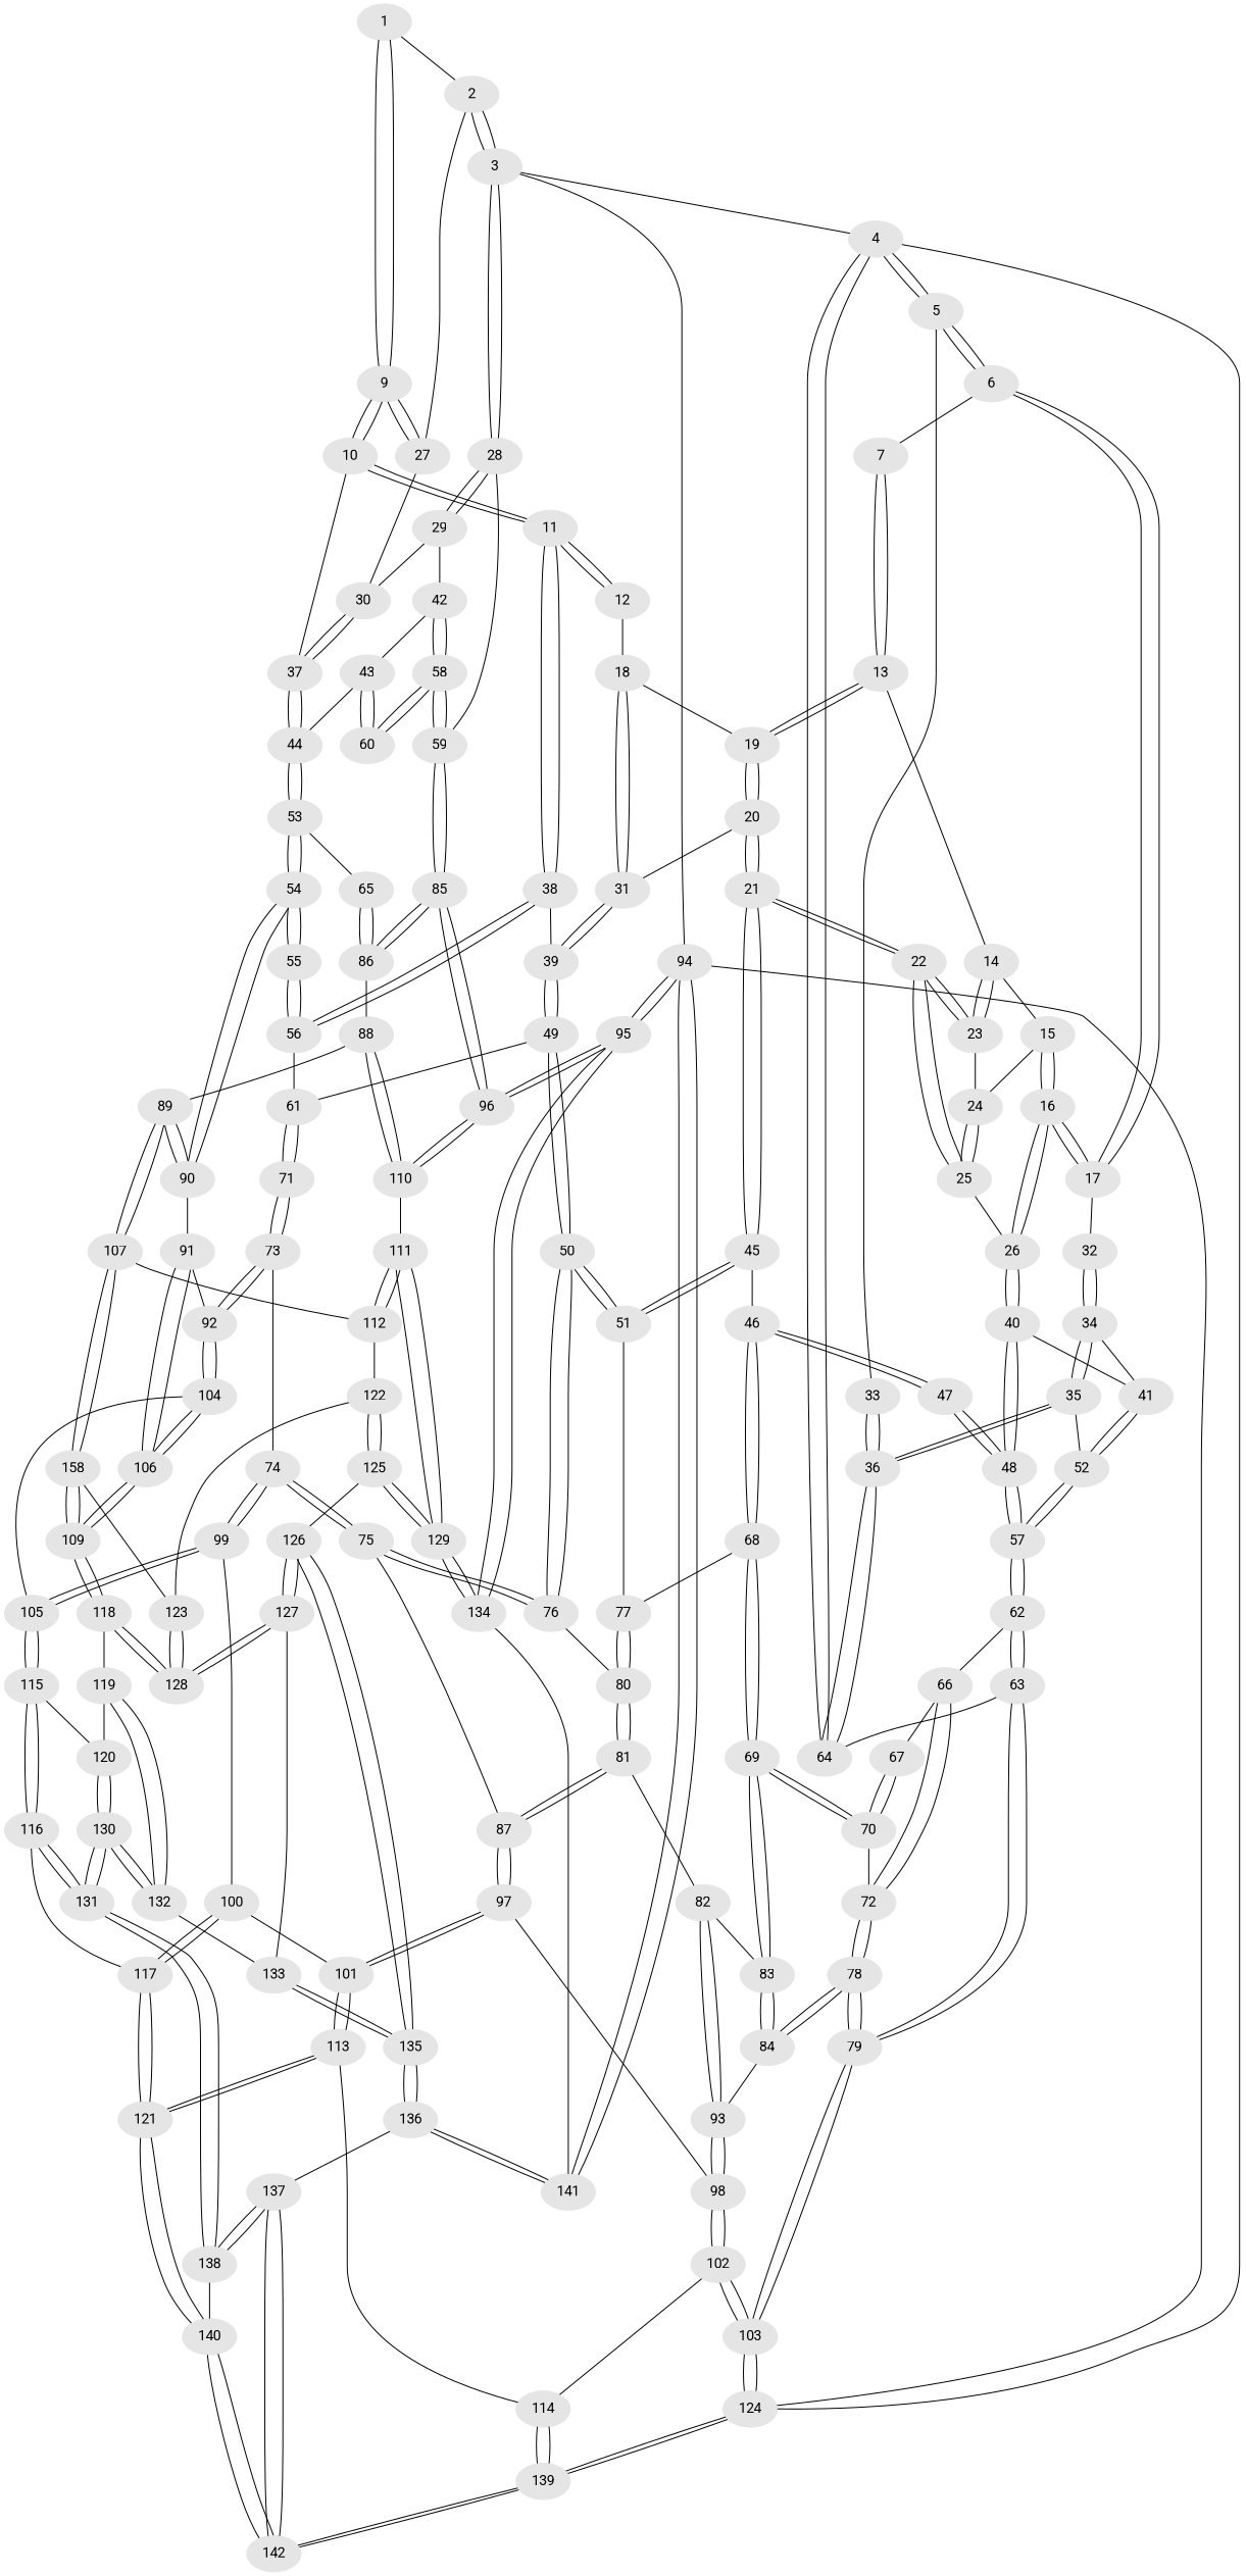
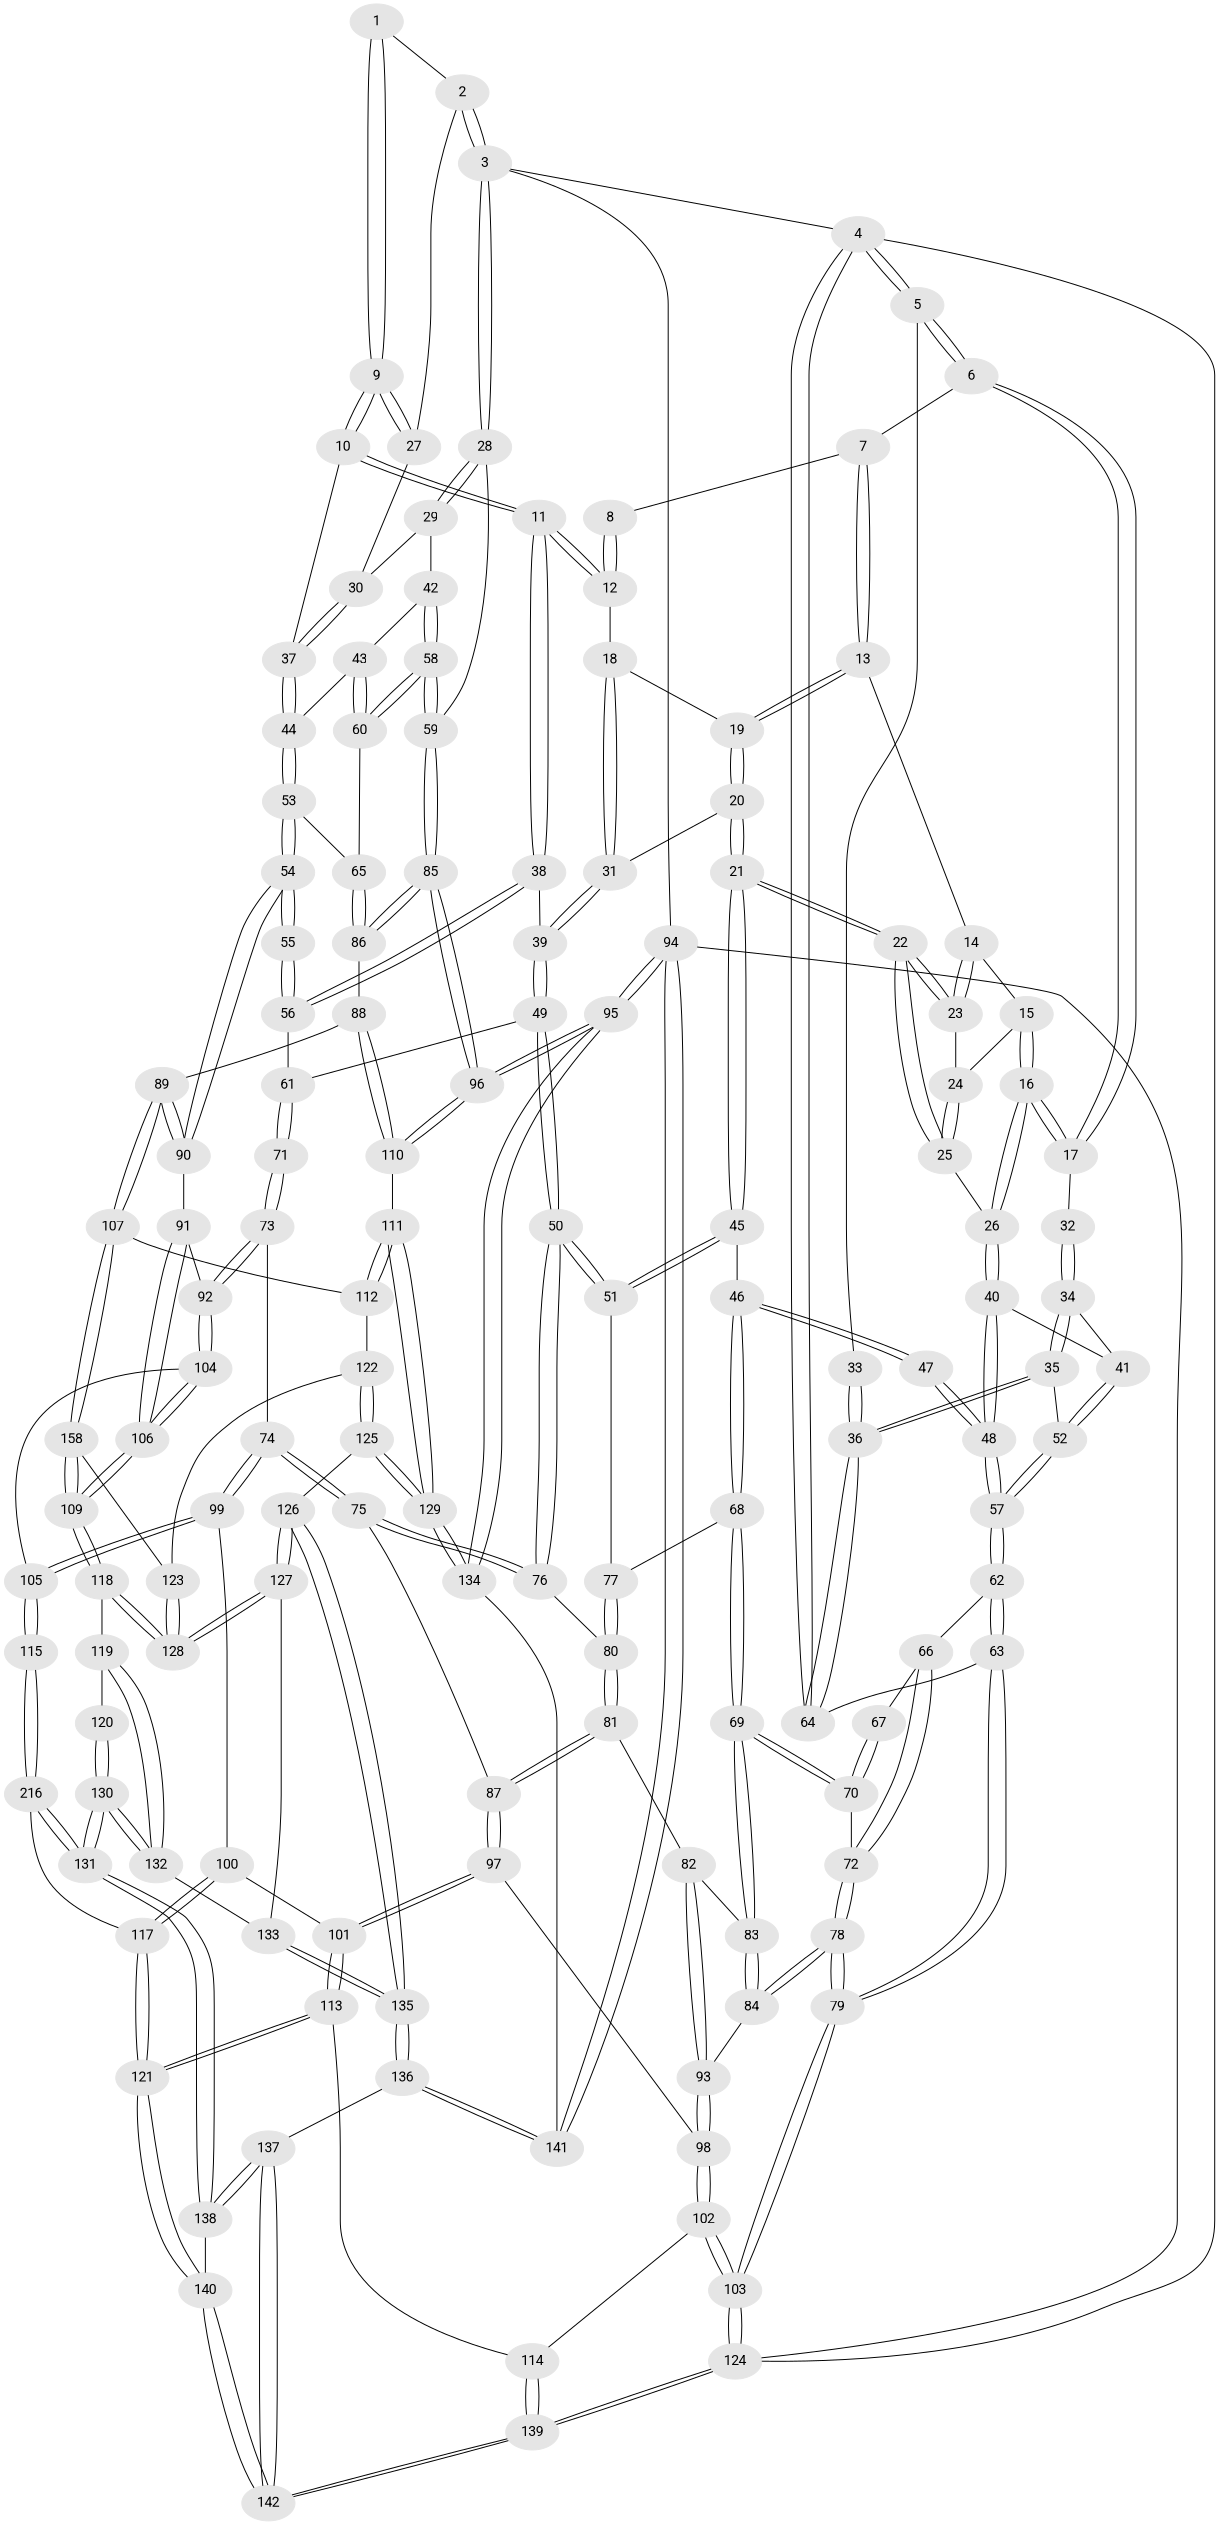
  graph {
    fontname=Roboto
    node [color=gray90 fontname=Roboto style=filled]
    edge [fontname=Roboto]
    1
    2
    9
    3
    27
    10
    4
    28
    94
    30
    5
    64
    124
    29
    59
    95
    141
    6
    33
    139
    7
    17
    36
+   8
    13
    32
    12
    14
    19
    18
    11
    37
    38
    44
    39
    56
    31
    15
    23
    20
    16
    24
    26
    25
    40
    34
    21
    22
    45
    46
    51
    41
    48
    42
    85
    43
    58
    49
    35
    52
    57
    53
    61
    50
    60
    65
    54
    47
    68
    77
    69
    62
    76
    71
    80
    55
    90
    86
    91
    73
    63
    66
    96
    79
    67
    72
    103
    88
    70
    78
    83
    84
    74
    92
    75
    99
    104
    87
    100
    105
    97
    81
    93
    82
    98
    110
    89
    101
    107
    111
    n111 [label=158]
    112
    106
    109
    102
    134
    113
    114
    117
    115
    121
-   116
+   116 [label=216]
    120
    118
    123
    122
    128
    119
    129
    125
    140
    142
    131
    130
    138
    132
    133
    126
    127
    135
    136
    137
    1 -- 2
    1 -- 9
    1 -- 9
    2 -- 3
    2 -- 3
    2 -- 27
    9 -- 27
    9 -- 27
    9 -- 10
    9 -- 10
    3 -- 4
    3 -- 28
    3 -- 28
    3 -- 94
    27 -- 30
    10 -- 11
    10 -- 11
    10 -- 37
    4 -- 5
    4 -- 5
    4 -- 64
    4 -- 64
    4 -- 124
    28 -- 29
    28 -- 29
    28 -- 59
    94 -- 124
    94 -- 95
    94 -- 95
    94 -- 141
    94 -- 141
    30 -- 37
    30 -- 37
    5 -- 6
    5 -- 6
    5 -- 33
    124 -- 139
    124 -- 139
    29 -- 30
    29 -- 42
    59 -- 85
    59 -- 85
    95 -- 96
    95 -- 96
    95 -- 134
    95 -- 134
    6 -- 7
    6 -- 17
    6 -- 17
    33 -- 36
    33 -- 36
    139 -- 142
    139 -- 142
+   7 -- 8
    7 -- 13
    7 -- 13
    17 -- 32
    36 -- 64
    36 -- 64
+   8 -- 12
+   8 -- 12
    13 -- 14
    13 -- 19
    13 -- 19
    32 -- 34
    32 -- 34
    12 -- 18
    14 -- 15
    14 -- 23
    14 -- 23
    19 -- 20
    19 -- 20
    18 -- 19
    18 -- 31
    18 -- 31
    11 -- 12
    11 -- 12
    11 -- 38
    11 -- 38
    37 -- 44
    37 -- 44
    38 -- 39
    38 -- 56
    38 -- 56
    44 -- 53
    44 -- 53
    39 -- 49
    39 -- 49
    56 -- 61
    31 -- 39
    31 -- 39
    15 -- 16
    15 -- 16
    15 -- 24
    23 -- 24
    20 -- 31
    20 -- 21
    20 -- 21
    16 -- 17
    16 -- 17
    16 -- 26
    16 -- 26
    24 -- 25
    24 -- 25
    26 -- 40
    26 -- 40
    25 -- 26
    40 -- 41
    40 -- 48
    40 -- 48
    34 -- 41
    34 -- 35
    34 -- 35
    21 -- 22
    21 -- 22
    21 -- 45
    21 -- 45
    22 -- 23
    22 -- 23
    22 -- 25
    22 -- 25
    45 -- 46
    45 -- 51
    45 -- 51
    46 -- 47
    46 -- 47
    46 -- 68
    46 -- 68
    51 -- 77
    41 -- 52
    41 -- 52
    48 -- 57
    48 -- 57
    42 -- 43
    42 -- 58
    42 -- 58
    85 -- 86
    85 -- 86
    85 -- 96
    85 -- 96
    43 -- 44
    43 -- 60
    43 -- 60
    58 -- 59
    58 -- 59
    58 -- 60
    58 -- 60
    49 -- 61
    49 -- 50
    49 -- 50
    35 -- 36
    35 -- 36
    35 -- 52
    52 -- 57
    52 -- 57
    57 -- 62
    57 -- 62
    53 -- 65
    53 -- 54
    53 -- 54
    61 -- 71
    61 -- 71
    50 -- 51
    50 -- 51
    50 -- 76
    50 -- 76
+   60 -- 65
    65 -- 86
    65 -- 86
    54 -- 55
    54 -- 55
    54 -- 90
    54 -- 90
    47 -- 48
    47 -- 48
    68 -- 77
    68 -- 69
    68 -- 69
    77 -- 80
    77 -- 80
    69 -- 70
    69 -- 70
    69 -- 83
    69 -- 83
    62 -- 63
    62 -- 63
    62 -- 66
    76 -- 80
    71 -- 73
    71 -- 73
    80 -- 81
    80 -- 81
    55 -- 56
    55 -- 56
    90 -- 91
    86 -- 88
    91 -- 92
    91 -- 106
    91 -- 106
    73 -- 74
    73 -- 92
    73 -- 92
    63 -- 64
    63 -- 79
    63 -- 79
    66 -- 67
    66 -- 72
    66 -- 72
    96 -- 110
    96 -- 110
    79 -- 103
    79 -- 103
    67 -- 70
    67 -- 70
    72 -- 78
    72 -- 78
    103 -- 124
    103 -- 124
    88 -- 110
    88 -- 110
    88 -- 89
    70 -- 72
    78 -- 79
    78 -- 79
    78 -- 84
    78 -- 84
    83 -- 84
    83 -- 84
    84 -- 93
    74 -- 75
    74 -- 75
    74 -- 99
    74 -- 99
    92 -- 104
    92 -- 104
    75 -- 76
    75 -- 76
    75 -- 87
    99 -- 100
    99 -- 105
    99 -- 105
    104 -- 105
    104 -- 106
    104 -- 106
    87 -- 97
    87 -- 97
    100 -- 101
    100 -- 117
    100 -- 117
    105 -- 115
    105 -- 115
    97 -- 98
    97 -- 101
    97 -- 101
    81 -- 87
    81 -- 87
    81 -- 82
    93 -- 98
    93 -- 98
    82 -- 83
    82 -- 93
    82 -- 93
    98 -- 102
    98 -- 102
    110 -- 111
    89 -- 90
    89 -- 90
    89 -- 107
    89 -- 107
    101 -- 113
    101 -- 113
    107 -- n111
    107 -- n111
    107 -- 112
    111 -- 112
    111 -- 112
    111 -- 129
    111 -- 129
    n111 -- 109
    n111 -- 109
    n111 -- 123
    112 -- 122
    106 -- 109
    106 -- 109
    109 -- 118
    109 -- 118
    102 -- 103
    102 -- 103
    102 -- 114
    134 -- 141
    113 -- 114
    113 -- 121
    113 -- 121
    114 -- 139
    114 -- 139
    117 -- 121
    117 -- 121
    115 -- 116
    115 -- 116
-   115 -- 120
    121 -- 140
    121 -- 140
    116 -- 117
    116 -- 131
    116 -- 131
    120 -- 130
    120 -- 130
    118 -- 128
    118 -- 128
    118 -- 119
    123 -- 128
    123 -- 128
    122 -- 123
    122 -- 125
    122 -- 125
    119 -- 120
    119 -- 132
    119 -- 132
    129 -- 134
    129 -- 134
    125 -- 129
    125 -- 129
    125 -- 126
    140 -- 142
    140 -- 142
    131 -- 138
    131 -- 138
    130 -- 131
    130 -- 131
    130 -- 132
    130 -- 132
    138 -- 140
    132 -- 133
    133 -- 135
    133 -- 135
    126 -- 127
    126 -- 127
    126 -- 135
    126 -- 135
    127 -- 128
    127 -- 128
    127 -- 133
    135 -- 136
    135 -- 136
    136 -- 141
    136 -- 141
    136 -- 137
    137 -- 142
    137 -- 142
    137 -- 138
    137 -- 138
  }
